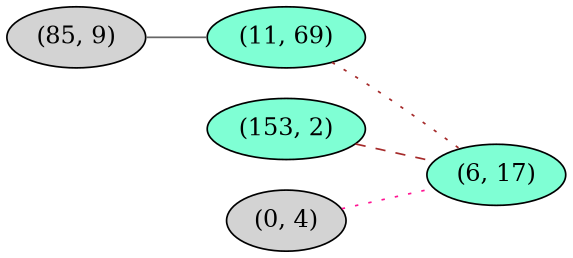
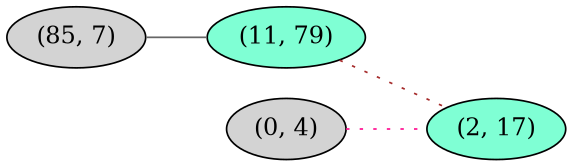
  graph {
    rankdir=LR
    node [fillcolor=aquamarine style=filled]
    edge [color=brown style=dotted weight=1]
-   "(85, 9)" [fillcolor=lightgrey]
-   "(11, 79)" [label="(11, 69)"]
-   "(153, 2)"
-   "(2, 17)" [label="(6, 17)"]
+   "(85, 9)" [fillcolor=lightgrey label="(85, 7)"]
+   "(11, 79)"
+   "(2, 17)"
    n5 [fillcolor=lightgrey label="(0, 4)"]
    "(85, 9)" -- "(11, 79)" [color=gray40 style=solid]
    "(11, 79)" -- "(2, 17)" [weight=3]
-   "(153, 2)" -- "(2, 17)" [style=dashed]
    n5 -- "(2, 17)" [color=deeppink weight=4]
  }
